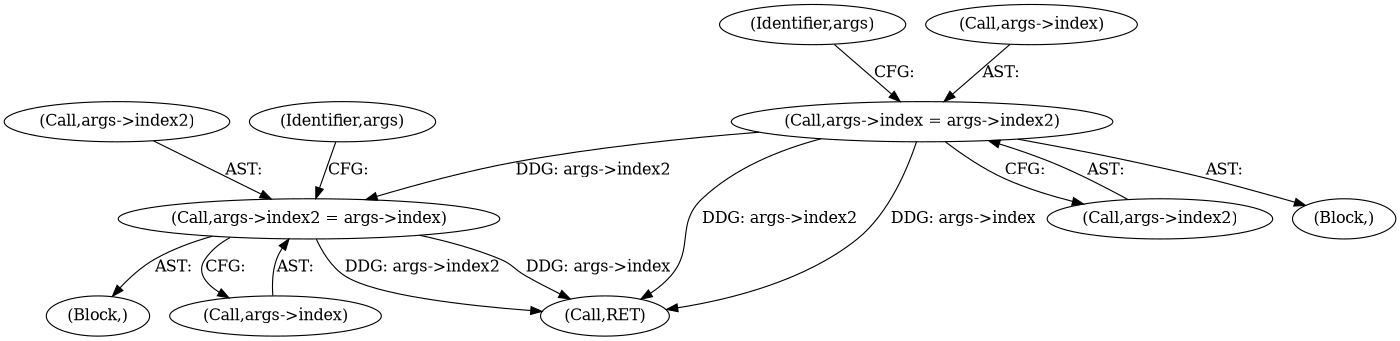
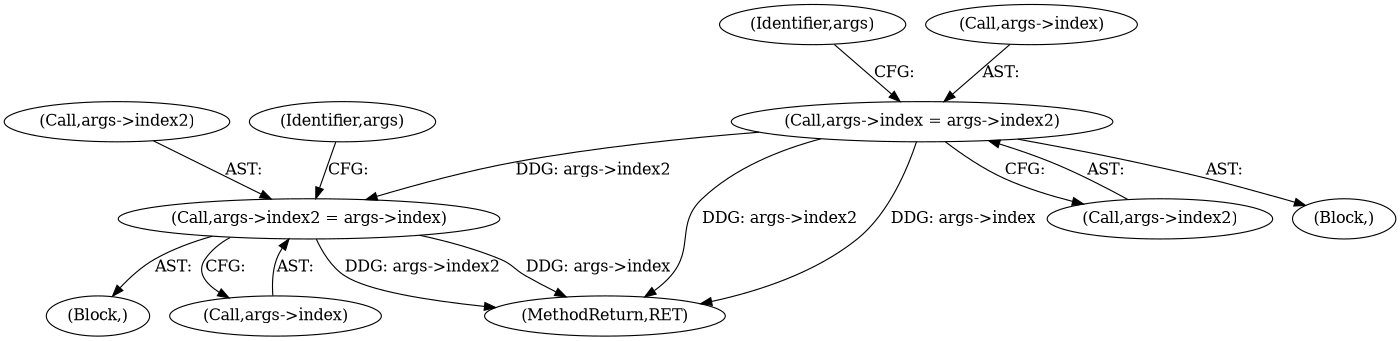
  digraph {
    n1 [label="(Call,args->index = args->index2)"]
    n2 [label="(Block,)"]
-   n3 [label="(Call,RET)"]
+   n3 [label="(MethodReturn,RET)"]
    n4 [label="(Call,args->index2)"]
    n5 [label="(Call,args->index2 = args->index)"]
    n6 [label="(Block,)"]
    n7 [label="(Call,args->index)"]
    n8 [label="(Identifier,args)"]
    n9 [label="(Call,args->index2)"]
    n10 [label="(Identifier,args)"]
    n11 [label="(Call,args->index)"]
    n1 -> n2 [label="AST: "]
    n1 -> n3 [label="DDG: args->index2"]
    n1 -> n3 [label="DDG: args->index"]
    n1 -> n4 [label="CFG: "]
    n1 -> n5 [label="DDG: args->index2"]
    n4 -> n1 [label="AST: "]
    n5 -> n3 [label="DDG: args->index2"]
    n5 -> n3 [label="DDG: args->index"]
    n5 -> n6 [label="AST: "]
    n5 -> n7 [label="CFG: "]
    n7 -> n5 [label="AST: "]
    n8 -> n1 [label="CFG: "]
    n9 -> n5 [label="AST: "]
    n10 -> n5 [label="CFG: "]
    n11 -> n1 [label="AST: "]
  }
